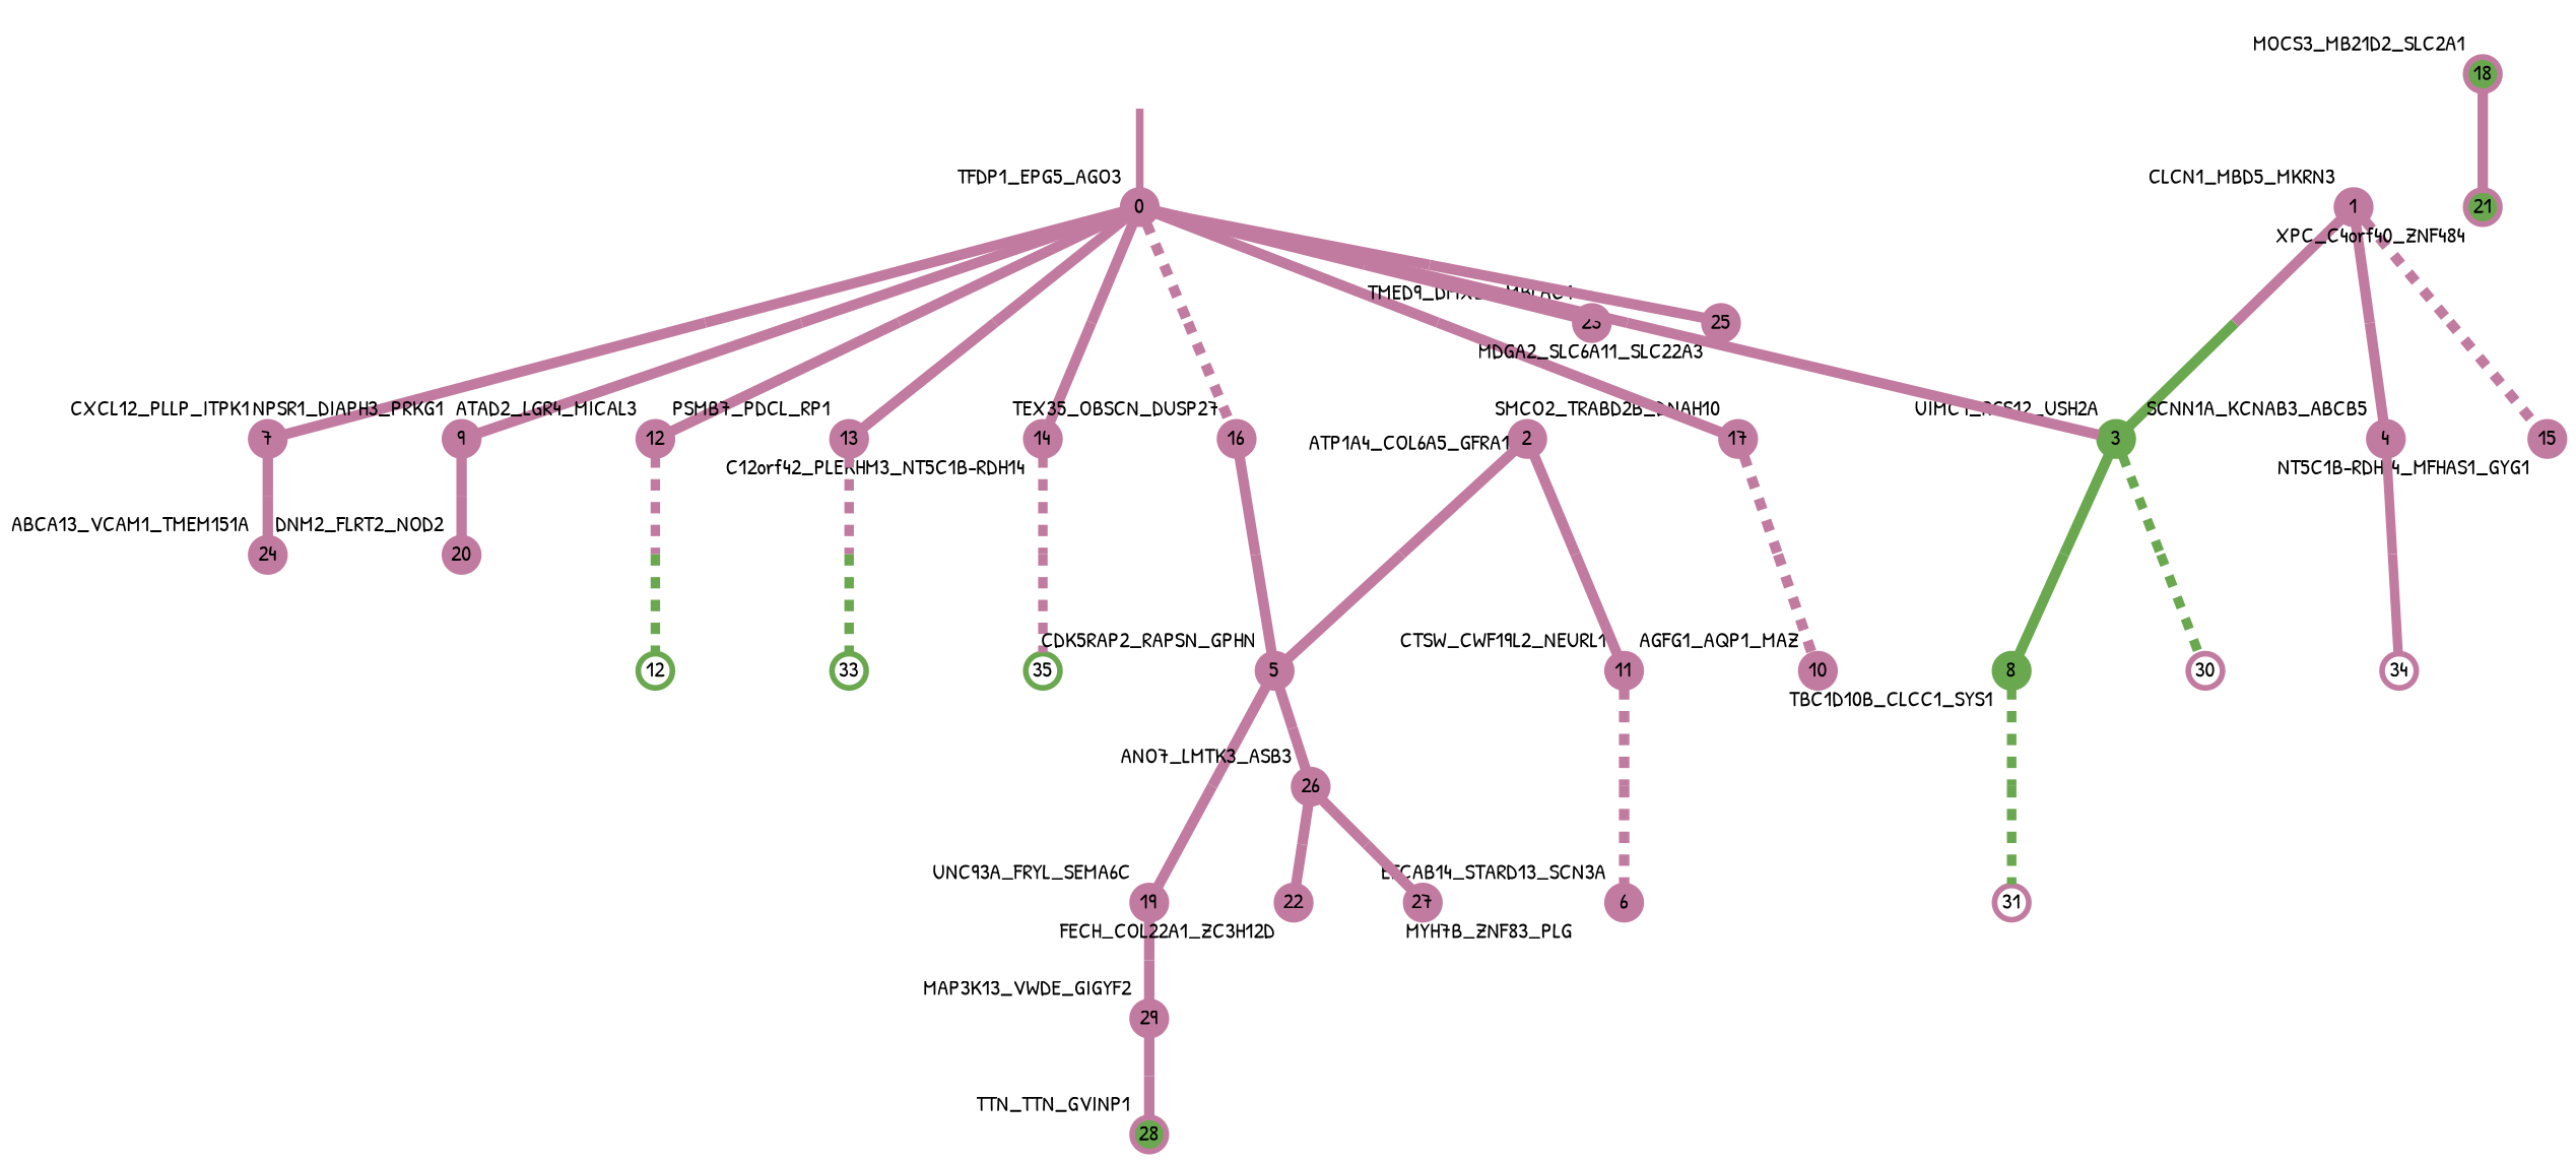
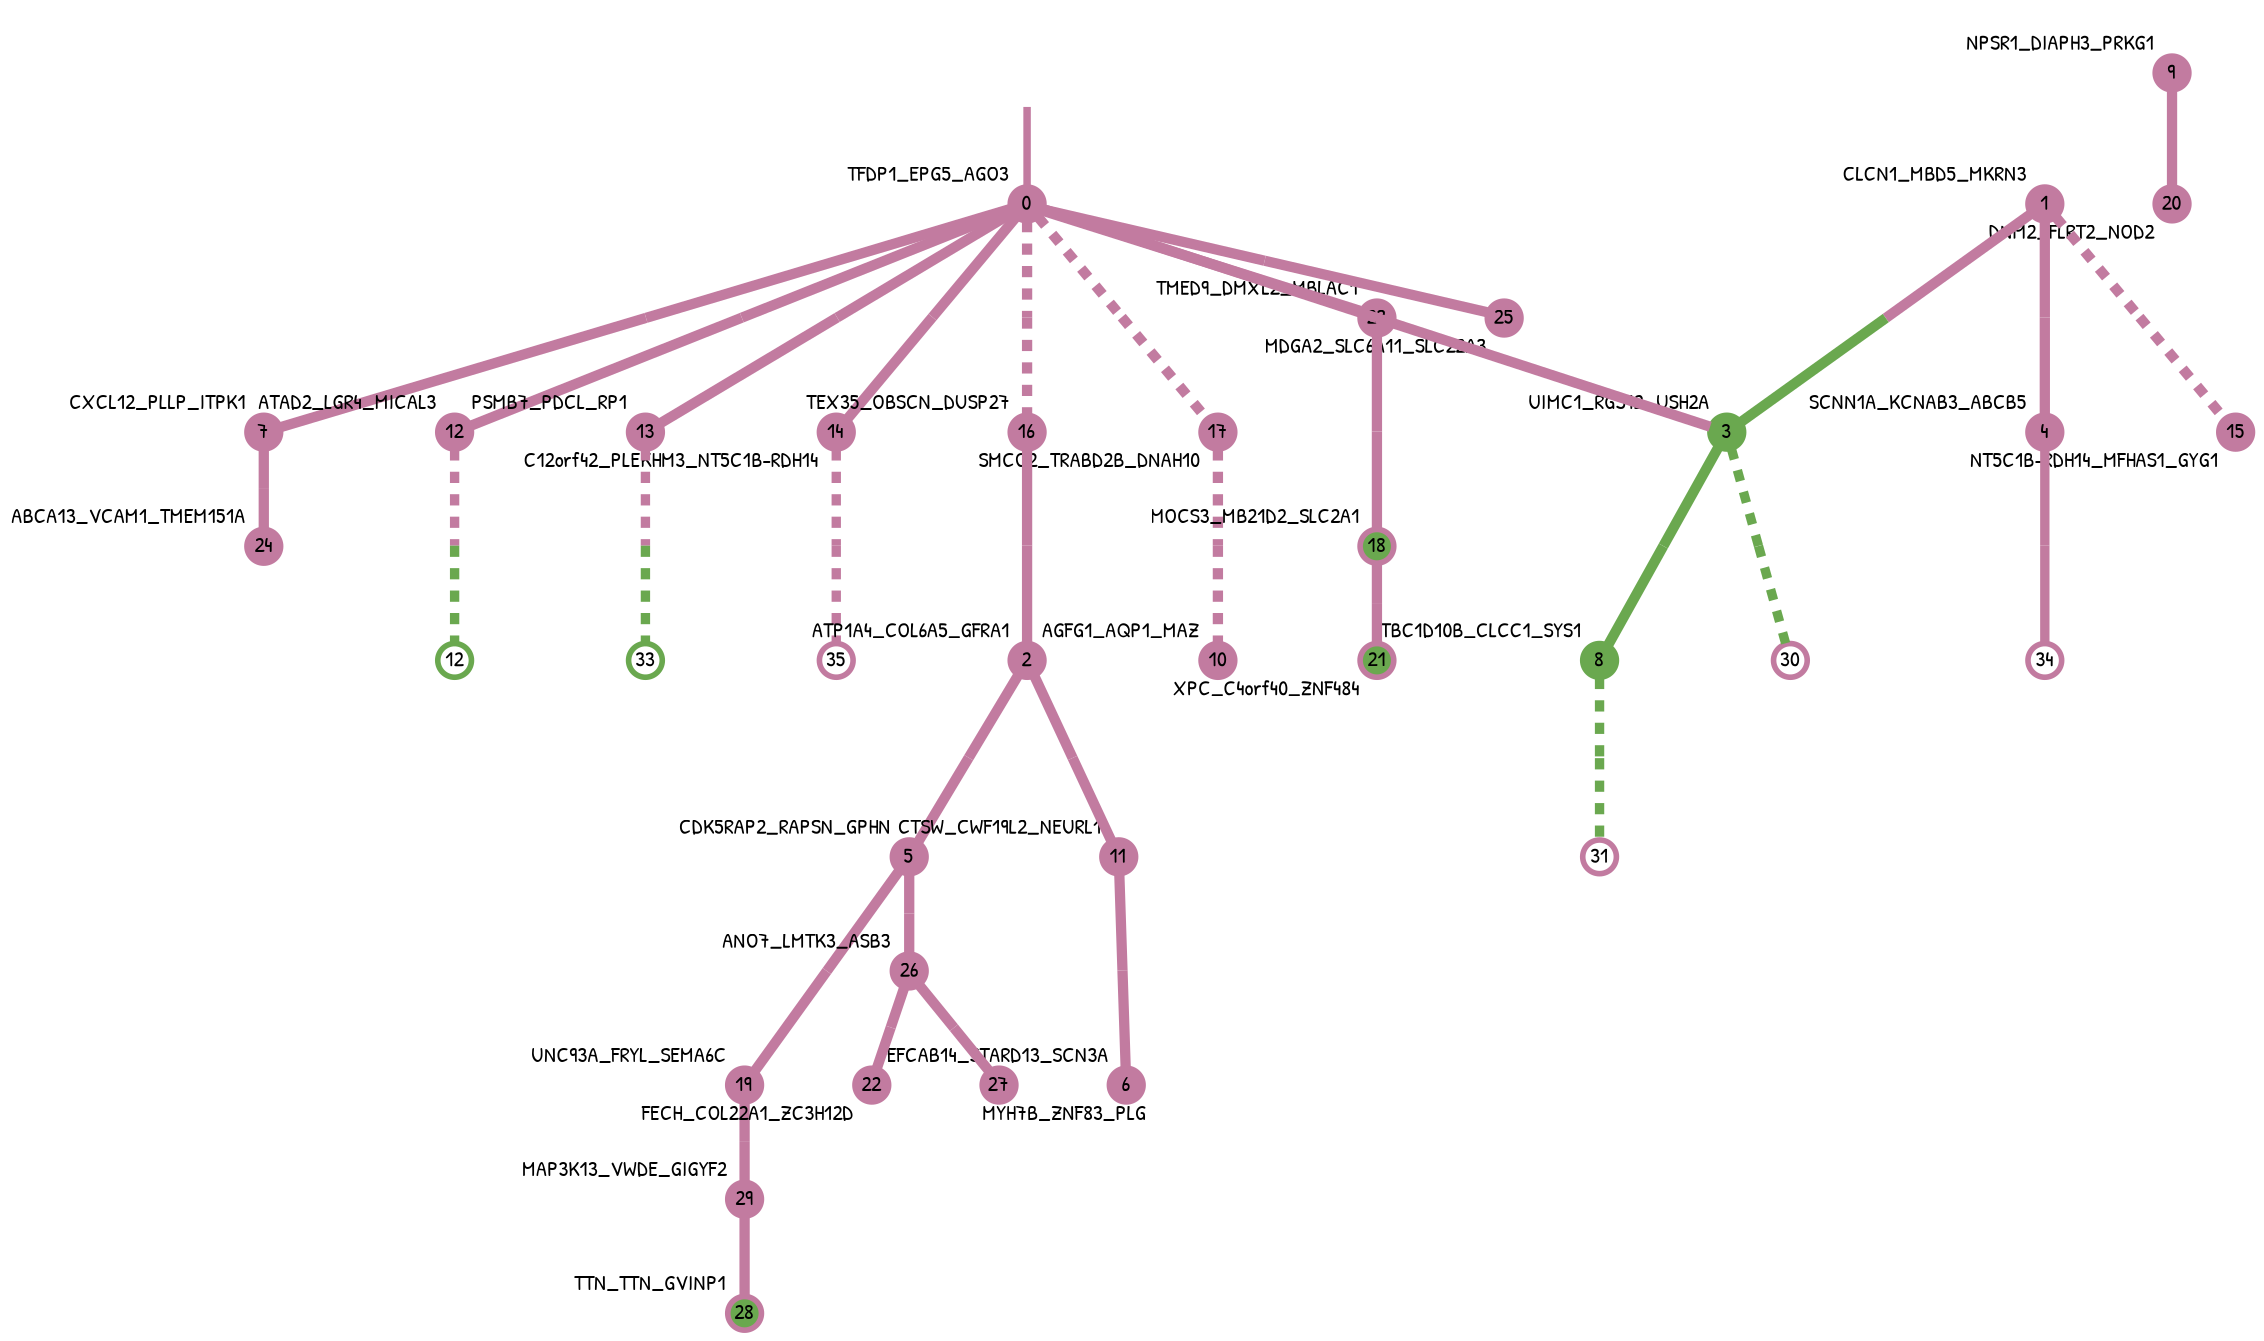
  strict digraph {
    fontname="Patrick Hand"
    forcelabels=true
    nodesep=0.7
    rankdir=TB
    ranksep=0.6
    splines=false
    node [color="#c27ba0ff" fillcolor="#c27ba0ff" fixedsize=true fontname="Patrick Hand" fontsize="12pt" penwidth=3 shape=circle style=filled]
    edge [arrowsize=0 color="#c27ba0ff;0.5:#c27ba0ff" fontname="Patrick Hand" minlen=2.0 penwidth=5.5 style=solid]
    0 [height=0.25 xlabel=TFDP1_EPG5_AGO3]
    7 [height=0.25 xlabel=CXCL12_PLLP_ITPK1]
    9 [height=0.25 xlabel=NPSR1_DIAPH3_PRKG1]
    12 [height=0.25 xlabel=ATAD2_LGR4_MICAL3]
    13 [height=0.25 xlabel=PSMB7_PDCL_RP1]
    14 [height=0.25 xlabel="C12orf42_PLEKHM3_NT5C1B-RDH14"]
    16 [height=0.25 xlabel=TEX35_OBSCN_DUSP27]
    17 [height=0.25 xlabel=SMCO2_TRABD2B_DNAH10]
    23 [height=0.25 xlabel=TMED9_DMXL2_MBLAC1]
    25 [height=0.25 xlabel=MDGA2_SLC6A11_SLC22A3]
    3 [color="#6aa84fff" fillcolor="#6aa84fff" height=0.25 xlabel=UIMC1_RGS12_USH2A]
    1 [height=0.25 xlabel=CLCN1_MBD5_MKRN3]
    4 [height=0.25 xlabel=SCNN1A_KCNAB3_ABCB5]
    15 [height=0.25 xlabel="NT5C1B-RDH14_MFHAS1_GYG1"]
    24 [height=0.25 xlabel=ABCA13_VCAM1_TMEM151A]
    20 [height=0.25 xlabel=DNM2_FLRT2_NOD2]
    n17 [color="#6aa84fff" fillcolor="#6aa84fff" height=0.25 label=12 style=solid]
    33 [color="#6aa84fff" fillcolor="#6aa84fff" height=0.25 style=solid]
-   35 [color="#6aa84fff" height=0.25 style=solid]
+   35 [height=0.25 style=solid]
    2 [height=0.25 xlabel=ATP1A4_COL6A5_GFRA1]
    10 [height=0.25 xlabel=AGFG1_AQP1_MAZ]
    18 [fillcolor="#6aa84fff" height=0.25 xlabel=MOCS3_MB21D2_SLC2A1]
    8 [color="#6aa84fff" fillcolor="#6aa84fff" height=0.25 xlabel=TBC1D10B_CLCC1_SYS1]
    30 [fillcolor="#6aa84fff" height=0.25 style=solid]
    34 [height=0.25 style=solid]
    5 [height=0.25 xlabel=CDK5RAP2_RAPSN_GPHN]
    11 [height=0.25 xlabel=CTSW_CWF19L2_NEURL1]
    21 [fillcolor="#6aa84fff" height=0.25 xlabel=XPC_C4orf40_ZNF484]
    31 [fillcolor="#6aa84fff" height=0.25 style=solid]
    19 [height=0.25 xlabel=UNC93A_FRYL_SEMA6C]
    26 [height=0.25 xlabel=ANO7_LMTK3_ASB3]
    6 [height=0.25 xlabel=EFCAB14_STARD13_SCN3A]
    29 [height=0.25 xlabel=MAP3K13_VWDE_GIGYF2]
    22 [height=0.25 xlabel=FECH_COL22A1_ZC3H12D]
    27 [height=0.25 xlabel=MYH7B_ZNF83_PLG]
    28 [fillcolor="#6aa84fff" height=0.25 xlabel=TTN_TTN_GVINP1]
    normal [style=invis xlabel=TFDP1_EPG5_AGO3 color="" fillcolor="" fixedsize="" fontsize="" shape=""]
    0 -> 7
-   0 -> 9
    0 -> 12
    0 -> 13
    0 -> 14
    0 -> 16 [style=dashed]
-   0 -> 17
+   0 -> 17 [style=dashed]
    0 -> 23 [minlen=1.399999976158142]
    0 -> 25 [minlen=1.1999999284744263]
    0 -> 3
    7 -> 24 [minlen=1.1999999284744263]
    9 -> 20 [minlen=1.7999999523162842]
    12 -> n17 [color="#c27ba0ff;0.5:#6aa84fff" penwidth=5 style=dashed]
    13 -> 33 [color="#c27ba0ff;0.5:#6aa84fff" penwidth=5 style=dashed]
    14 -> 35 [penwidth=5 style=dashed]
-   16 -> 5
+   16 -> 2
    17 -> 10 [style=dashed]
+   23 -> 18
    3 -> 8 [color="#6aa84fff;0.5:#6aa84fff"]
    3 -> 30 [color="#6aa84fff;0.5:#6aa84fff" penwidth=5 style=dashed]
    1 -> 3 [color="#c27ba0ff;0.5:#6aa84fff"]
    1 -> 4
    1 -> 15 [style=dashed]
    4 -> 34 [penwidth=5]
    2 -> 5
    2 -> 11
    18 -> 21 [minlen=1.600000023841858]
    8 -> 31 [color="#6aa84fff;0.5:#6aa84fff" penwidth=5 style=dashed]
    5 -> 19
    5 -> 26 [minlen=1.0]
-   11 -> 6 [style=dashed]
+   11 -> 6
    19 -> 29 [minlen=1.0]
    26 -> 22 [minlen=1.600000023841858]
    26 -> 27 [minlen=1.0]
    29 -> 28 [minlen=1.0]
    normal -> 0 [color="#c27ba0ff" penwidth=4 minlen=""]
  }
